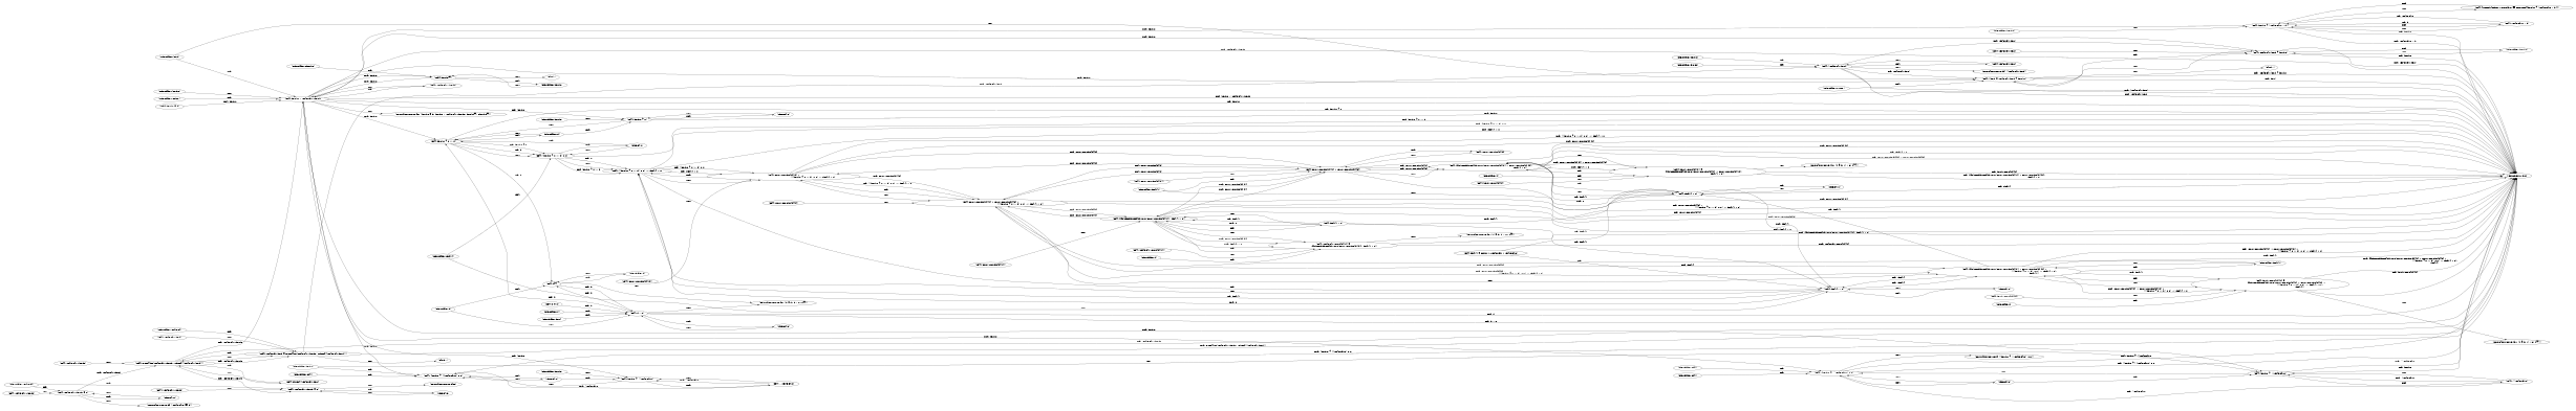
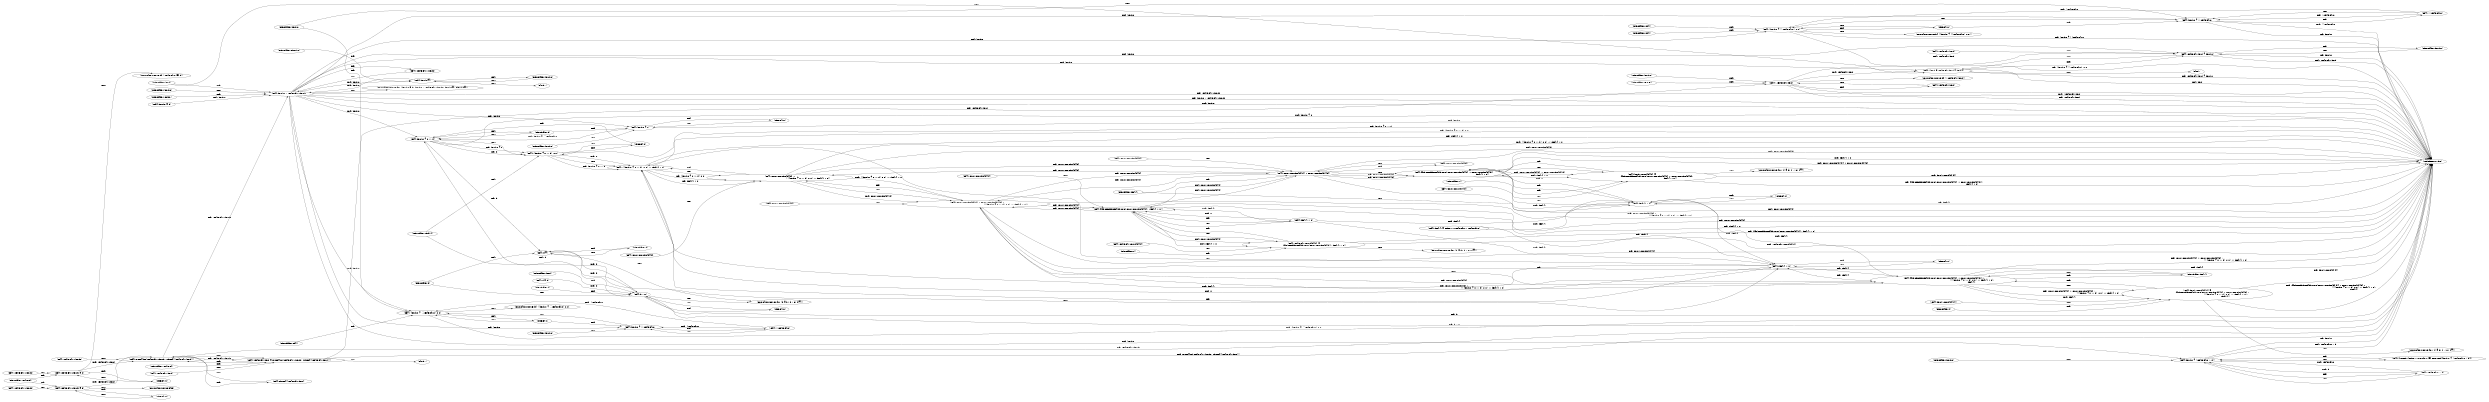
  digraph {
    fontname="DejaVu Sans Mono"
    rankdir=LR
    node [fontname="DejaVu Sans Mono"]
    edge [fontname="DejaVu Sans Mono"]
    n1 [label="(Call,av_calloc(reslevel->nbands, sizeof(*reslevel->band)))"]
    n2 [label="(Call,reslevel->band = av_calloc(reslevel->nbands, sizeof(*reslevel->band)))"]
    n3 [label="(Call,bandno < reslevel->nbands)"]
    n4 [label="(MethodReturn,int)"]
    n5 [label="(Call,sizeof(*reslevel->band))"]
    n6 [label="(Call,!reslevel->band)"]
    n7 [label="(Block,)"]
    n8 [label="(Call,*band = reslevel->band + bandno)"]
    n9 [label="(Call,reslevel->band + bandno)"]
    n10 [label="(Call,bandno++)"]
    n11 [label="(Call,bandno + (reslevelno > 0))"]
    n12 [label="(Call,bandno + 1 >> i)"]
    n13 [label="(Call,bandno + 1)"]
    n14 [label="(Call,(bandno + !!reslevelno) & 1)"]
    n15 [label="(Call,bandno + !!reslevelno)"]
    n16 [label="(Call,(bandno + !!reslevelno) & 2)"]
    n17 [label="(Call,bandno + !!reslevelno)"]
    n18 [label="(Call,reslevel->nbands)"]
    n19 [label="(ControlStructure,for (bandno = 0; bandno < reslevel->nbands; bandno++, gbandno++))"]
    n20 [label="(Call,reslevel->nbands = 1)"]
    n21 [label="(Literal,1)"]
    n22 [label="(ControlStructure,if (reslevelno == 0))"]
    n23 [label="(Call,reslevel->nbands = 3)"]
    n24 [label="(Literal,3)"]
    n25 [label="(ControlStructure,else)"]
    n26 [label="(Call,reslevel->band)"]
    n27 [label="(ControlStructure,if (!reslevel->band))"]
    n28 [label="(Block,)"]
    n29 [label="(Identifier,bandno)"]
    n30 [label="(Block,)"]
    n31 [label="(Identifier,bandno)"]
    n32 [label="(Call,reslevelno > 0)"]
    n33 [label="(Call,lut_gain[codsty->transform == FF_DWT53][bandno + (reslevelno > 0)])"]
    n34 [label="(Call,i++)"]
    n35 [label="(Call,(bandno + 1 >> i) & 1)"]
    n36 [label="(Identifier,i)"]
    n37 [label="(Literal,1)"]
    n38 [label="(Literal,1)"]
+   n39 [label="(ControlStructure,if ((bandno + !!reslevelno) & 1))"]
    n40 [label="(Call,!!reslevelno)"]
    n41 [label="(ControlStructure,if ((bandno + !!reslevelno) & 2))"]
    n42 [label="(Literal,2)"]
    n43 [label="(Call,!!reslevelno)"]
    n44 [label="(Call,i < 2)"]
    n45 [label="(Identifier,i)"]
    n46 [label="(ControlStructure,for (i = 0; i < 2; i++))"]
    n47 [label="(Call,((bandno + 1 >> i) & 1) << declvl - 1)"]
    n48 [label="(Literal,1)"]
    n49 [label="(Literal,2)"]
    n50 [label="(Call,comp->coord_o[i][0] -\n                                                    (((bandno + 1 >> i) & 1) << declvl - 1))"]
    n51 [label="(Call,declvl - 1)"]
    n52 [label="(Call,comp->coord_o[i][j] - comp->coord_o[i][0])"]
    n53 [label="(Call,comp->coord_o[i][j] - comp->coord_o[i][0] -\n                                                    (((bandno + 1 >> i) & 1) << declvl - 1))"]
    n54 [label="(Call,ff_jpeg2000_ceildivpow2(comp->coord_o[i][j] - comp->coord_o[i][0] -\n                                                    (((bandno + 1 >> i) & 1) << declvl - 1),\n                                                    declvl))"]
    n55 [label="(Literal,1)"]
    n56 [label="(Call,ff_jpeg2000_ceildivpow2(comp->coord_o[i][j], declvl - 1))"]
    n57 [label="(Call,ff_jpeg2000_ceildivpow2(comp->coord_o[i][j] - comp->coord_o[i][0],\n                                                    declvl - 1))"]
    n58 [label="(Call,comp->coord_o[i][0])"]
    n59 [label="(Call,reslevel->coord[i][j] =\n                    ff_jpeg2000_ceildivpow2(comp->coord_o[i][j], declvl - 1))"]
    n60 [label="(Call,declvl - 1)"]
    n61 [label="(Call,declvl - 1)"]
    n62 [label="(Call,band->coord[i][j] =\n                            ff_jpeg2000_ceildivpow2(comp->coord_o[i][j] - comp->coord_o[i][0],\n                                                    declvl - 1))"]
    n63 [label="(ControlStructure,for (j = 0; j < 2; j++))"]
    n64 [label="(Call,band->coord[i][j] =\n                            ff_jpeg2000_ceildivpow2(comp->coord_o[i][j] - comp->coord_o[i][0] -\n                                                    (((bandno + 1 >> i) & 1) << declvl - 1),\n                                                    declvl))"]
    n65 [label="(Identifier,declvl)"]
    n66 [label="(Literal,1)"]
    n67 [label="(ControlStructure,for (j = 0; j < 2; j++))"]
    n68 [label="(ControlStructure,for (j = 0; j < 2; j++))"]
    n69 [label="(Call,reslevel->nbands)"]
    n70 [label="(Identifier,bandno)"]
    n71 [label="(Identifier,cblk)"]
    n72 [label="(Identifier,cblk)"]
    n73 [label="(Identifier,reslevel)"]
    n74 [label="(Identifier,j)"]
    n75 [label="(Identifier,j)"]
    n76 [label="(Identifier,band)"]
    n77 [label="(Identifier,bandno)"]
    n78 [label="(Identifier,codsty)"]
    n79 [label="(Identifier,bandno)"]
    n80 [label="(Identifier,cblk)"]
    n81 [label="(Identifier,reslevel)"]
    n82 [label="(Call,band->coord[i][j])"]
    n83 [label="(Call,comp->coord_o[i][j])"]
    n84 [label="(Identifier,bandno)"]
    n85 [label="(Call,declvl = codsty->nreslevels - reslevelno)"]
    n86 [label="(Identifier,j)"]
    n87 [label="(Call,bandno = 0)"]
    n88 [label="(Call,reslevel->band)"]
    n89 [label="(Identifier,i)"]
    n90 [label="(Identifier,declvl)"]
    n91 [label="(Identifier,ENOMEM)"]
    n92 [label="(Call,reslevel->coord[i][j])"]
    n93 [label="(Identifier,band)"]
    n94 [label="(Call,band->coord[i][j])"]
    n95 [label="(Call,comp->coord_o[i][0])"]
    n96 [label="(Call,reslevel->nbands)"]
    n97 [label="(Call,reslevel->band)"]
    n98 [label="(Identifier,gbandno)"]
-   n99 [label="(Identifier,qntsty)"]
    n100 [label="(Call,comp->coord_o[i][j])"]
    n101 [label="(Call,comp->coord_o[i][j])"]
    n102 [label="(Call,reslevel->nbands)"]
    n103 [label="(Identifier,declvl)"]
    n104 [label="(Call,i = 0)"]
    n105 [label="(Identifier,j)"]
    n106 [label="(Identifier,bandno)"]
    n107 [label="(Identifier,bandno)"]
    n1 -> n2 [label="AST: "]
    n1 -> n2 [label="DDG: reslevel->nbands"]
    n1 -> n3 [label="DDG: reslevel->nbands"]
    n1 -> n4 [label="DDG: reslevel->nbands"]
    n1 -> n5 [label="CFG: "]
    n2 -> n1 [label="CFG: "]
    n2 -> n4 [label="DDG: av_calloc(reslevel->nbands, sizeof(*reslevel->band))"]
    n2 -> n6 [label="DDG: reslevel->band"]
    n2 -> n7 [label="AST: "]
    n3 -> n4 [label="DDG: reslevel->nbands"]
    n3 -> n4 [label="DDG: bandno < reslevel->nbands"]
    n3 -> n4 [label="DDG: bandno"]
    n3 -> n8 [label="DDG: bandno"]
    n3 -> n9 [label="DDG: bandno"]
    n3 -> n10 [label="DDG: bandno"]
    n3 -> n11 [label="DDG: bandno"]
    n3 -> n12 [label="DDG: bandno"]
    n3 -> n13 [label="DDG: bandno"]
    n3 -> n14 [label="DDG: bandno"]
    n3 -> n15 [label="DDG: bandno"]
    n3 -> n16 [label="DDG: bandno"]
    n3 -> n17 [label="DDG: bandno"]
    n3 -> n18 [label="CFG: "]
    n3 -> n19 [label="AST: "]
    n5 -> n1 [label="AST: "]
    n6 -> n4 [label="DDG: !reslevel->band"]
    n6 -> n4 [label="DDG: reslevel->band"]
    n6 -> n8 [label="DDG: reslevel->band"]
    n6 -> n9 [label="DDG: reslevel->band"]
    n6 -> n26 [label="CFG: "]
    n6 -> n27 [label="AST: "]
    n8 -> n4 [label="DDG: reslevel->band + bandno"]
    n8 -> n4 [label="DDG: band"]
    n8 -> n9 [label="CFG: "]
    n8 -> n28 [label="AST: "]
    n9 -> n4 [label="DDG: bandno"]
    n9 -> n4 [label="DDG: reslevel->band"]
    n9 -> n8 [label="AST: "]
    n9 -> n29 [label="CFG: "]
    n10 -> n3 [label="DDG: bandno"]
    n10 -> n30 [label="AST: "]
    n10 -> n31 [label="CFG: "]
    n11 -> n4 [label="DDG: bandno"]
    n11 -> n4 [label="DDG: reslevelno > 0"]
    n11 -> n32 [label="CFG: "]
    n11 -> n33 [label="AST: "]
    n12 -> n4 [label="DDG: bandno + 1"]
    n12 -> n34 [label="DDG: i"]
    n12 -> n35 [label="AST: "]
    n12 -> n35 [label="DDG: bandno + 1"]
    n12 -> n35 [label="DDG: i"]
    n12 -> n36 [label="CFG: "]
    n13 -> n4 [label="DDG: bandno"]
-   n13 -> n12 [label="AST: "]
+   n13 -> n12 [label="DDG: bandno + !!reslevelno"]
    n13 -> n37 [label="CFG: "]
    n14 -> n4 [label="DDG: (bandno + !!reslevelno) & 1"]
    n14 -> n38 [label="CFG: "]
+   n14 -> n39 [label="AST: "]
    n15 -> n14 [label="AST: "]
    n15 -> n40 [label="CFG: "]
    n16 -> n4 [label="DDG: bandno + !!reslevelno"]
    n16 -> n4 [label="DDG: (bandno + !!reslevelno) & 2"]
    n16 -> n41 [label="AST: "]
    n16 -> n42 [label="CFG: "]
    n17 -> n4 [label="DDG: !!reslevelno"]
    n17 -> n4 [label="DDG: bandno"]
    n17 -> n16 [label="AST: "]
    n17 -> n43 [label="CFG: "]
    n18 -> n3 [label="AST: "]
    n20 -> n1 [label="DDG: reslevel->nbands"]
    n20 -> n21 [label="CFG: "]
    n20 -> n22 [label="AST: "]
    n21 -> n20 [label="AST: "]
-   n1 -> n23 [label="DDG: reslevel->nbands"]
+   n23 -> n1 [label="DDG: reslevel->nbands"]
    n23 -> n24 [label="CFG: "]
    n23 -> n25 [label="AST: "]
    n24 -> n23 [label="AST: "]
    n26 -> n6 [label="AST: "]
    n29 -> n9 [label="AST: "]
    n31 -> n10 [label="AST: "]
    n32 -> n11 [label="AST: "]
    n32 -> n11 [label="DDG: reslevelno"]
    n32 -> n11 [label="DDG: 0"]
    n33 -> n11 [label="CFG: "]
    n34 -> n44 [label="DDG: i"]
    n34 -> n45 [label="CFG: "]
    n34 -> n46 [label="AST: "]
    n35 -> n4 [label="DDG: bandno + 1 >> i"]
    n35 -> n47 [label="AST: "]
    n35 -> n47 [label="DDG: bandno + 1 >> i"]
    n35 -> n47 [label="DDG: 1"]
    n35 -> n48 [label="CFG: "]
    n36 -> n12 [label="AST: "]
    n36 -> n13 [label="CFG: "]
    n37 -> n13 [label="AST: "]
    n38 -> n14 [label="AST: "]
    n38 -> n15 [label="CFG: "]
    n40 -> n14 [label="DDG: !reslevelno"]
    n40 -> n15 [label="AST: "]
    n40 -> n15 [label="DDG: !reslevelno"]
    n42 -> n16 [label="AST: "]
    n42 -> n17 [label="CFG: "]
    n43 -> n16 [label="DDG: !reslevelno"]
    n43 -> n17 [label="AST: "]
    n43 -> n17 [label="DDG: !reslevelno"]
    n44 -> n4 [label="DDG: i"]
    n44 -> n4 [label="DDG: i < 2"]
    n44 -> n12 [label="DDG: i"]
    n44 -> n34 [label="DDG: i"]
    n44 -> n46 [label="AST: "]
    n44 -> n49 [label="CFG: "]
    n45 -> n34 [label="AST: "]
    n47 -> n4 [label="DDG: (bandno + 1 >> i) & 1"]
    n47 -> n4 [label="DDG: declvl - 1"]
    n47 -> n50 [label="AST: "]
    n47 -> n50 [label="DDG: (bandno + 1 >> i) & 1"]
    n47 -> n50 [label="DDG: declvl - 1"]
    n47 -> n51 [label="CFG: "]
    n48 -> n12 [label="CFG: "]
    n48 -> n35 [label="AST: "]
    n49 -> n44 [label="AST: "]
    n50 -> n4 [label="DDG: ((bandno + 1 >> i) & 1) << declvl - 1"]
    n50 -> n4 [label="DDG: comp->coord_o[i][0]"]
    n50 -> n47 [label="CFG: "]
    n50 -> n52 [label="DDG: comp->coord_o[i][0]"]
    n50 -> n53 [label="AST: "]
    n50 -> n53 [label="DDG: comp->coord_o[i][0]"]
    n50 -> n53 [label="DDG: ((bandno + 1 >> i) & 1) << declvl - 1"]
    n51 -> n47 [label="AST: "]
    n51 -> n47 [label="DDG: declvl"]
    n51 -> n47 [label="DDG: 1"]
    n51 -> n54 [label="DDG: declvl"]
    n51 -> n55 [label="CFG: "]
    n52 -> n4 [label="DDG: comp->coord_o[i][j]"]
    n52 -> n4 [label="DDG: comp->coord_o[i][0]"]
    n52 -> n50 [label="DDG: comp->coord_o[i][0]"]
    n52 -> n53 [label="DDG: comp->coord_o[i][j]"]
    n52 -> n56 [label="DDG: comp->coord_o[i][j]"]
    n52 -> n57 [label="AST: "]
    n52 -> n57 [label="DDG: comp->coord_o[i][j]"]
    n52 -> n57 [label="DDG: comp->coord_o[i][0]"]
    n52 -> n58 [label="CFG: "]
    n53 -> n4 [label="DDG: comp->coord_o[i][0] -\n                                                    (((bandno + 1 >> i) & 1) << declvl - 1)"]
    n53 -> n4 [label="DDG: comp->coord_o[i][j]"]
    n53 -> n50 [label="CFG: "]
    n53 -> n52 [label="DDG: comp->coord_o[i][j]"]
    n53 -> n54 [label="AST: "]
    n53 -> n54 [label="DDG: comp->coord_o[i][j]"]
    n53 -> n54 [label="DDG: comp->coord_o[i][0] -\n                                                    (((bandno + 1 >> i) & 1) << declvl - 1)"]
    n53 -> n56 [label="DDG: comp->coord_o[i][j]"]
    n54 -> n4 [label="DDG: comp->coord_o[i][j] - comp->coord_o[i][0] -\n                                                    (((bandno + 1 >> i) & 1) << declvl - 1)"]
    n54 -> n4 [label="DDG: declvl"]
    n54 -> n51 [label="DDG: declvl"]
    n54 -> n61 [label="DDG: declvl"]
    n54 -> n64 [label="AST: "]
    n54 -> n64 [label="DDG: comp->coord_o[i][j] - comp->coord_o[i][0] -\n                                                    (((bandno + 1 >> i) & 1) << declvl - 1)"]
    n54 -> n64 [label="DDG: declvl"]
    n54 -> n65 [label="CFG: "]
    n55 -> n51 [label="AST: "]
    n56 -> n4 [label="DDG: comp->coord_o[i][j]"]
    n56 -> n4 [label="DDG: declvl - 1"]
    n56 -> n52 [label="DDG: comp->coord_o[i][j]"]
    n56 -> n53 [label="DDG: comp->coord_o[i][j]"]
    n56 -> n59 [label="AST: "]
    n56 -> n59 [label="DDG: comp->coord_o[i][j]"]
    n56 -> n59 [label="DDG: declvl - 1"]
    n56 -> n60 [label="CFG: "]
    n57 -> n4 [label="DDG: declvl - 1"]
    n57 -> n4 [label="DDG: comp->coord_o[i][j] - comp->coord_o[i][0]"]
    n57 -> n61 [label="CFG: "]
    n57 -> n62 [label="AST: "]
    n57 -> n62 [label="DDG: comp->coord_o[i][j] - comp->coord_o[i][0]"]
    n57 -> n62 [label="DDG: declvl - 1"]
    n58 -> n52 [label="AST: "]
    n59 -> n4 [label="DDG: reslevel->coord[i][j]"]
    n59 -> n4 [label="DDG: ff_jpeg2000_ceildivpow2(comp->coord_o[i][j], declvl - 1)"]
    n59 -> n56 [label="CFG: "]
    n59 -> n63 [label="AST: "]
    n60 -> n51 [label="DDG: declvl"]
    n60 -> n56 [label="AST: "]
    n60 -> n56 [label="DDG: declvl"]
    n60 -> n56 [label="DDG: 1"]
    n60 -> n61 [label="DDG: declvl"]
    n61 -> n4 [label="DDG: declvl"]
    n61 -> n51 [label="DDG: declvl"]
    n61 -> n57 [label="AST: "]
    n61 -> n57 [label="DDG: declvl"]
    n61 -> n57 [label="DDG: 1"]
    n61 -> n66 [label="CFG: "]
    n62 -> n4 [label="DDG: ff_jpeg2000_ceildivpow2(comp->coord_o[i][j] - comp->coord_o[i][0],\n                                                    declvl - 1)"]
    n62 -> n4 [label="DDG: band->coord[i][j]"]
    n62 -> n57 [label="CFG: "]
    n62 -> n68 [label="AST: "]
    n64 -> n4 [label="DDG: band->coord[i][j]"]
    n64 -> n4 [label="DDG: ff_jpeg2000_ceildivpow2(comp->coord_o[i][j] - comp->coord_o[i][0] -\n                                                    (((bandno + 1 >> i) & 1) << declvl - 1),\n                                                    declvl)"]
    n64 -> n54 [label="CFG: "]
    n64 -> n67 [label="AST: "]
    n65 -> n53 [label="CFG: "]
    n65 -> n54 [label="AST: "]
    n66 -> n61 [label="AST: "]
    n69 -> n20 [label="AST: "]
    n70 -> n6 [label="CFG: "]
    n71 -> n16 [label="CFG: "]
    n72 -> n16 [label="CFG: "]
    n73 -> n20 [label="CFG: "]
    n73 -> n23 [label="CFG: "]
    n74 -> n59 [label="CFG: "]
    n75 -> n44 [label="CFG: "]
    n76 -> n44 [label="CFG: "]
    n77 -> n13 [label="AST: "]
    n78 -> n3 [label="CFG: "]
    n79 -> n15 [label="AST: "]
    n80 -> n14 [label="CFG: "]
    n81 -> n2 [label="CFG: "]
    n82 -> n62 [label="AST: "]
    n83 -> n53 [label="AST: "]
    n84 -> n11 [label="AST: "]
    n85 -> n51 [label="DDG: declvl"]
    n85 -> n61 [label="DDG: declvl"]
    n86 -> n62 [label="CFG: "]
    n87 -> n3 [label="DDG: bandno"]
    n88 -> n9 [label="AST: "]
    n89 -> n34 [label="CFG: "]
    n89 -> n44 [label="AST: "]
    n90 -> n52 [label="CFG: "]
    n90 -> n61 [label="AST: "]
    n91 -> n6 [label="CFG: "]
    n92 -> n59 [label="AST: "]
    n93 -> n3 [label="CFG: "]
    n93 -> n8 [label="AST: "]
    n94 -> n64 [label="AST: "]
    n95 -> n50 [label="AST: "]
    n96 -> n1 [label="AST: "]
    n97 -> n2 [label="AST: "]
    n98 -> n10 [label="DDG: "]
-   n99 -> n8 [label="CFG: "]
    n100 -> n52 [label="AST: "]
    n101 -> n56 [label="AST: "]
    n102 -> n23 [label="AST: "]
    n103 -> n35 [label="CFG: "]
    n103 -> n51 [label="AST: "]
    n104 -> n44 [label="DDG: i"]
    n105 -> n64 [label="CFG: "]
    n106 -> n14 [label="CFG: "]
    n106 -> n17 [label="AST: "]
    n107 -> n3 [label="AST: "]
  }
